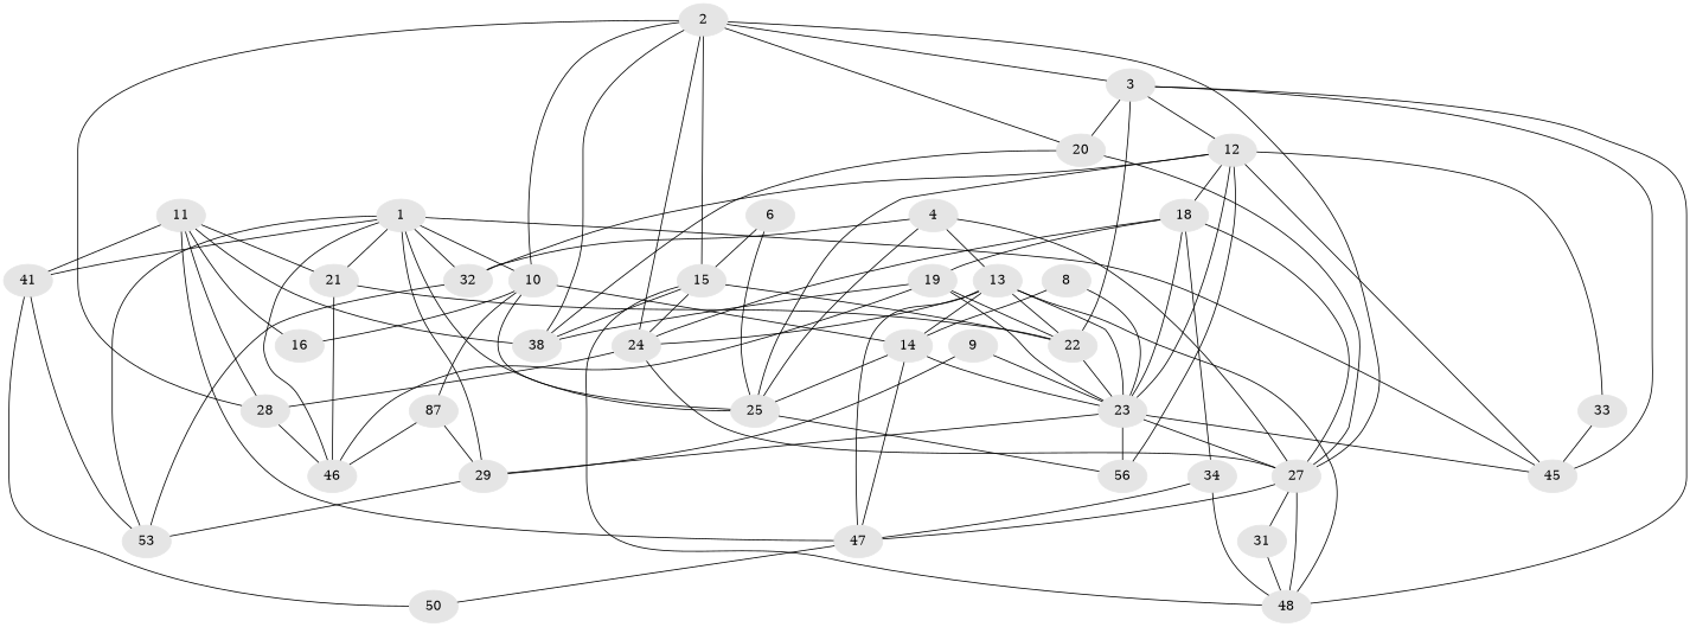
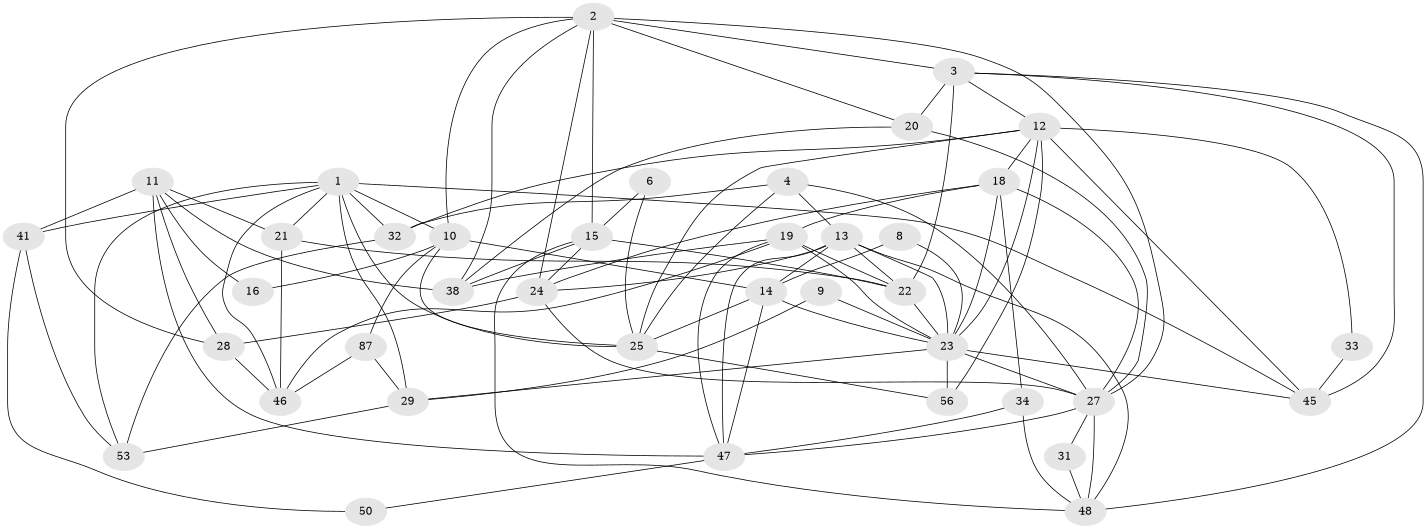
  graph {
    node [color=gray90 style=filled]
    1 [super="+5"]
    10 [super="+57"]
    21 [super="+37"]
    25 [super="+40"]
    29 [super="+65"]
    32 [super="+42"]
    41 [super="+59"]
    45 [super="+63"]
    46
    53
    14 [super="+30"]
    16
    n13 [label=87]
    22 [super="+58"]
    56
    50
    2 [super="+7"]
    3
    15 [super="+60"]
    20 [super="+35"]
    24 [super="+26"]
    27 [super="+54"]
    28 [super="+43"]
    38 [super="+61"]
    12 [super="+55"]
    48 [super="+62"]
    47 [super="+51"]
    31
    23 [super="+39"]
    18 [super="+52"]
    33
    4 [super="+49"]
    13 [super="+36"]
    6
    8
    9
    11 [super="+44"]
    19 [super="+64"]
    34
    1 -- 10
    1 -- 21
    1 -- 25
    1 -- 29
    1 -- 32 [weight=2]
    1 -- 41
    1 -- 45
    1 -- 46
    1 -- 53
    10 -- 25
    10 -- 14
    10 -- 16
    10 -- n13
    21 -- 46
    21 -- 22
    25 -- 56
    29 -- 53
    32 -- 53
    41 -- 53
    41 -- 50
    14 -- 25
    14 -- 47
    14 -- 23
    n13 -- 29
    n13 -- 46
    22 -- 23
    2 -- 10
    2 -- 3
    2 -- 15
    2 -- 20
    2 -- 24
    2 -- 27
    2 -- 28
    2 -- 38
    3 -- 45
    3 -- 22
    3 -- 20 [weight=2]
    3 -- 12
    3 -- 48
    15 -- 22
    15 -- 24
    15 -- 38
    15 -- 48
    20 -- 27
    20 -- 38
    24 -- 27
    24 -- 28
    27 -- 48
    27 -- 47
    27 -- 31
    28 -- 46 [weight=2]
    12 -- 25
    12 -- 32
    12 -- 45
    12 -- 56
    12 -- 23
    12 -- 18
    12 -- 33
    47 -- 50
    31 -- 48
    23 -- 29
    23 -- 45
    23 -- 56
    23 -- 27
    18 -- 24
    18 -- 27
    18 -- 23
    18 -- 19 [weight=2]
    18 -- 34
    33 -- 45
    4 -- 25
    4 -- 32
    4 -- 27
    4 -- 13
    13 -- 14
    13 -- 22
    13 -- 24
    13 -- 48
    13 -- 47
    13 -- 23
    6 -- 25
    6 -- 15
    8 -- 14
    8 -- 23
    9 -- 29
    9 -- 23
    11 -- 21
    11 -- 41 [weight=2]
    11 -- 16
    11 -- 28
    11 -- 38
    11 -- 47
    19 -- 46
    19 -- 22
    19 -- 38
+   19 -- 47
    19 -- 23
    34 -- 48
    34 -- 47
  }
